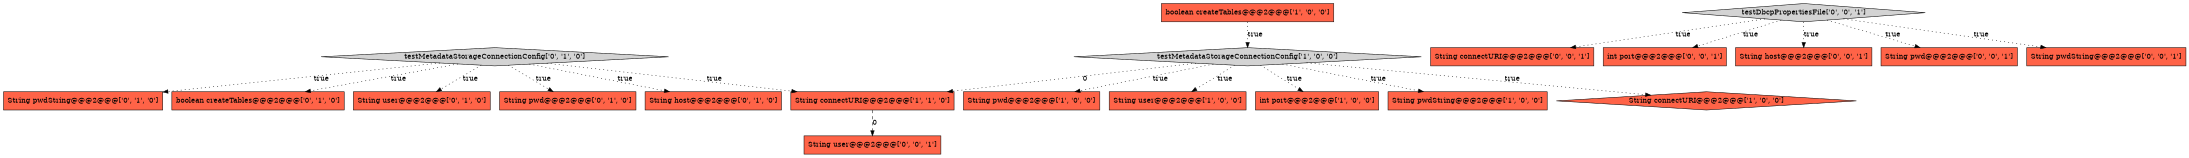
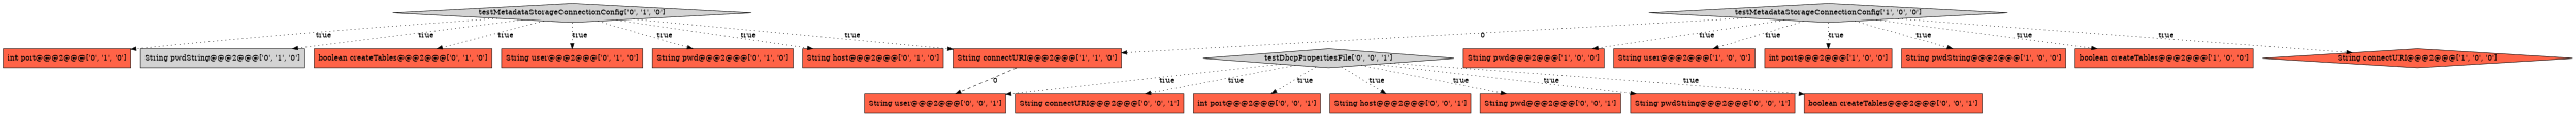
  digraph {
    node [fillcolor=tomato shape=box style=filled]
    edge [style=dotted]
+   n1 [label="int port@@@2@@@['0', '1', '0']"]
    n2 [label="String pwd@@@2@@@['1', '0', '0']"]
-   n3 [label="String pwdString@@@2@@@['0', '1', '0']"]
+   n3 [fillcolor=lightgray label="String pwdString@@@2@@@['0', '1', '0']"]
    n4 [label="String connectURI@@@2@@@['0', '0', '1']"]
    n5 [label="int port@@@2@@@['0', '0', '1']"]
    n6 [label="String host@@@2@@@['0', '0', '1']"]
    n7 [label="boolean createTables@@@2@@@['0', '1', '0']"]
    n8 [label="String user@@@2@@@['0', '1', '0']"]
    n9 [label="String pwd@@@2@@@['0', '1', '0']"]
    n10 [label="String host@@@2@@@['0', '1', '0']"]
    n11 [label="String user@@@2@@@['1', '0', '0']"]
    n12 [label="String pwd@@@2@@@['0', '0', '1']"]
    n13 [fillcolor=lightgray label="testMetadataStorageConnectionConfig['1', '0', '0']" shape=diamond]
    n14 [label="int port@@@2@@@['1', '0', '0']"]
    n15 [label="String pwdString@@@2@@@['1', '0', '0']"]
    n16 [label="boolean createTables@@@2@@@['1', '0', '0']"]
    n17 [label="String connectURI@@@2@@@['1', '0', '0']" shape=diamond]
    n18 [label="String connectURI@@@2@@@['1', '1', '0']"]
    n19 [label="String user@@@2@@@['0', '0', '1']"]
    n20 [fillcolor=lightgray label="testMetadataStorageConnectionConfig['0', '1', '0']" shape=diamond]
    n21 [label="String pwdString@@@2@@@['0', '0', '1']"]
+   n22 [label="boolean createTables@@@2@@@['0', '0', '1']"]
    n23 [fillcolor=lightgray label="testDbcpPropertiesFile['0', '0', '1']" shape=diamond]
    n13 -> n2 [label=true]
    n13 -> n11 [label=true]
    n13 -> n14 [label=true]
    n13 -> n15 [label=true]
-   n16 -> n13 [label=true]
+   n13 -> n16 [label=true]
    n13 -> n17 [label=true]
    n13 -> n18 [label=0]
    n18 -> n19 [label=0 style=dashed]
+   n20 -> n1 [label=true]
    n20 -> n3 [label=true]
    n20 -> n7 [label=true]
    n20 -> n8 [label=true]
    n20 -> n9 [label=true]
    n20 -> n10 [label=true]
    n20 -> n18 [label=true]
    n23 -> n4 [label=true]
    n23 -> n5 [label=true]
    n23 -> n6 [label=true]
    n23 -> n12 [label=true]
+   n23 -> n19 [label=true]
    n23 -> n21 [label=true]
+   n23 -> n22 [label=true]
  }
